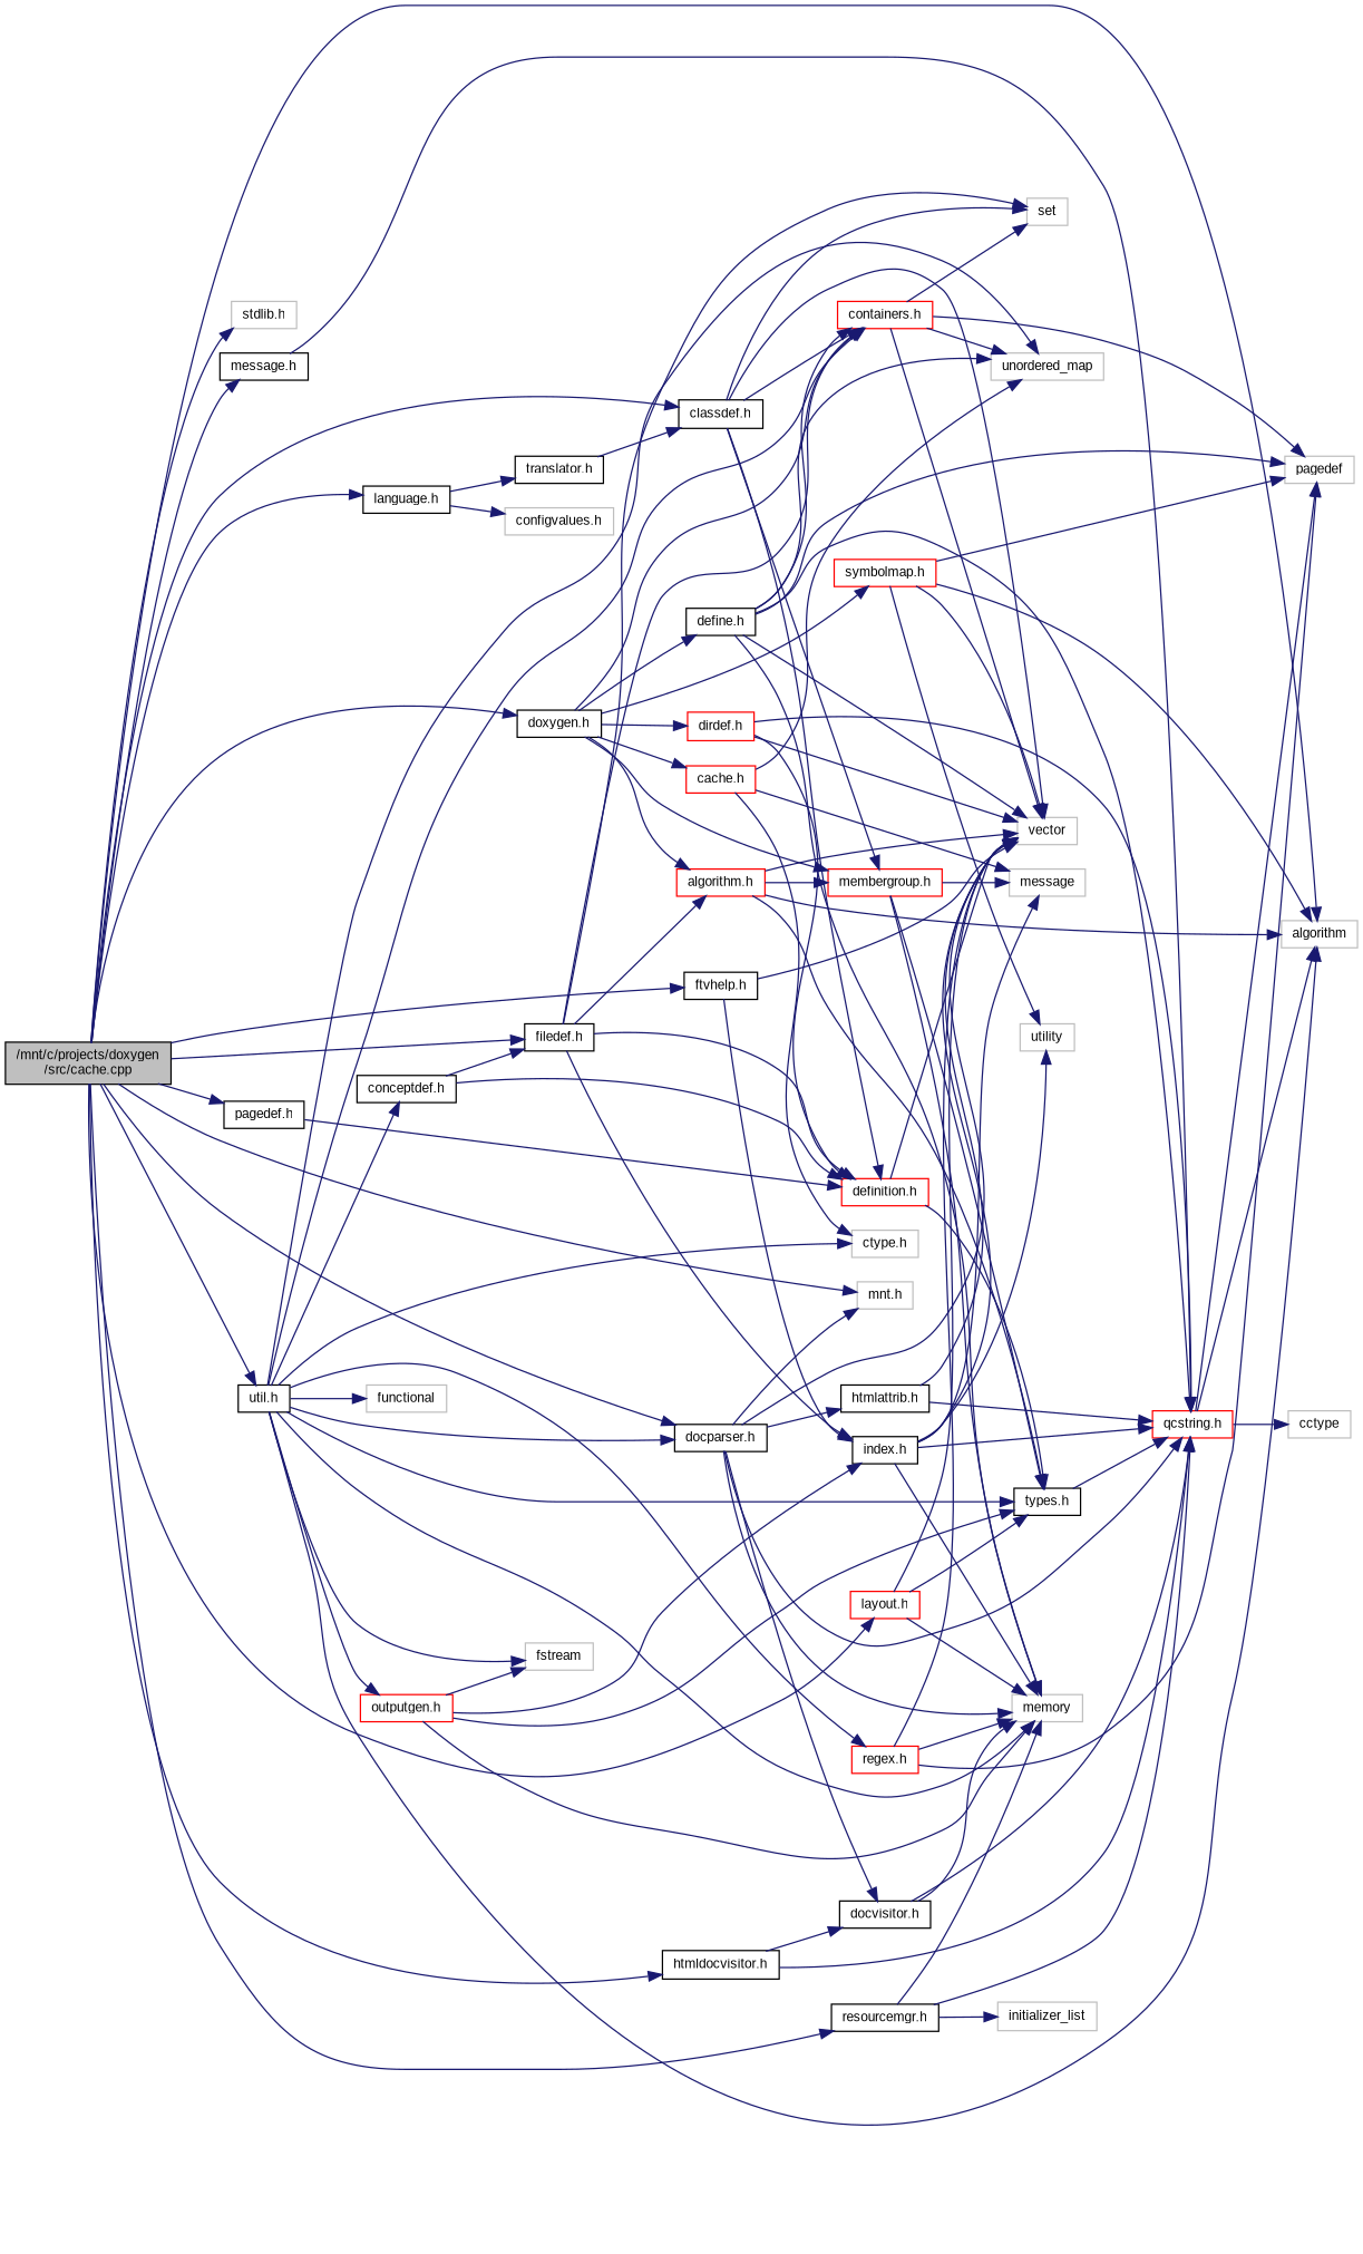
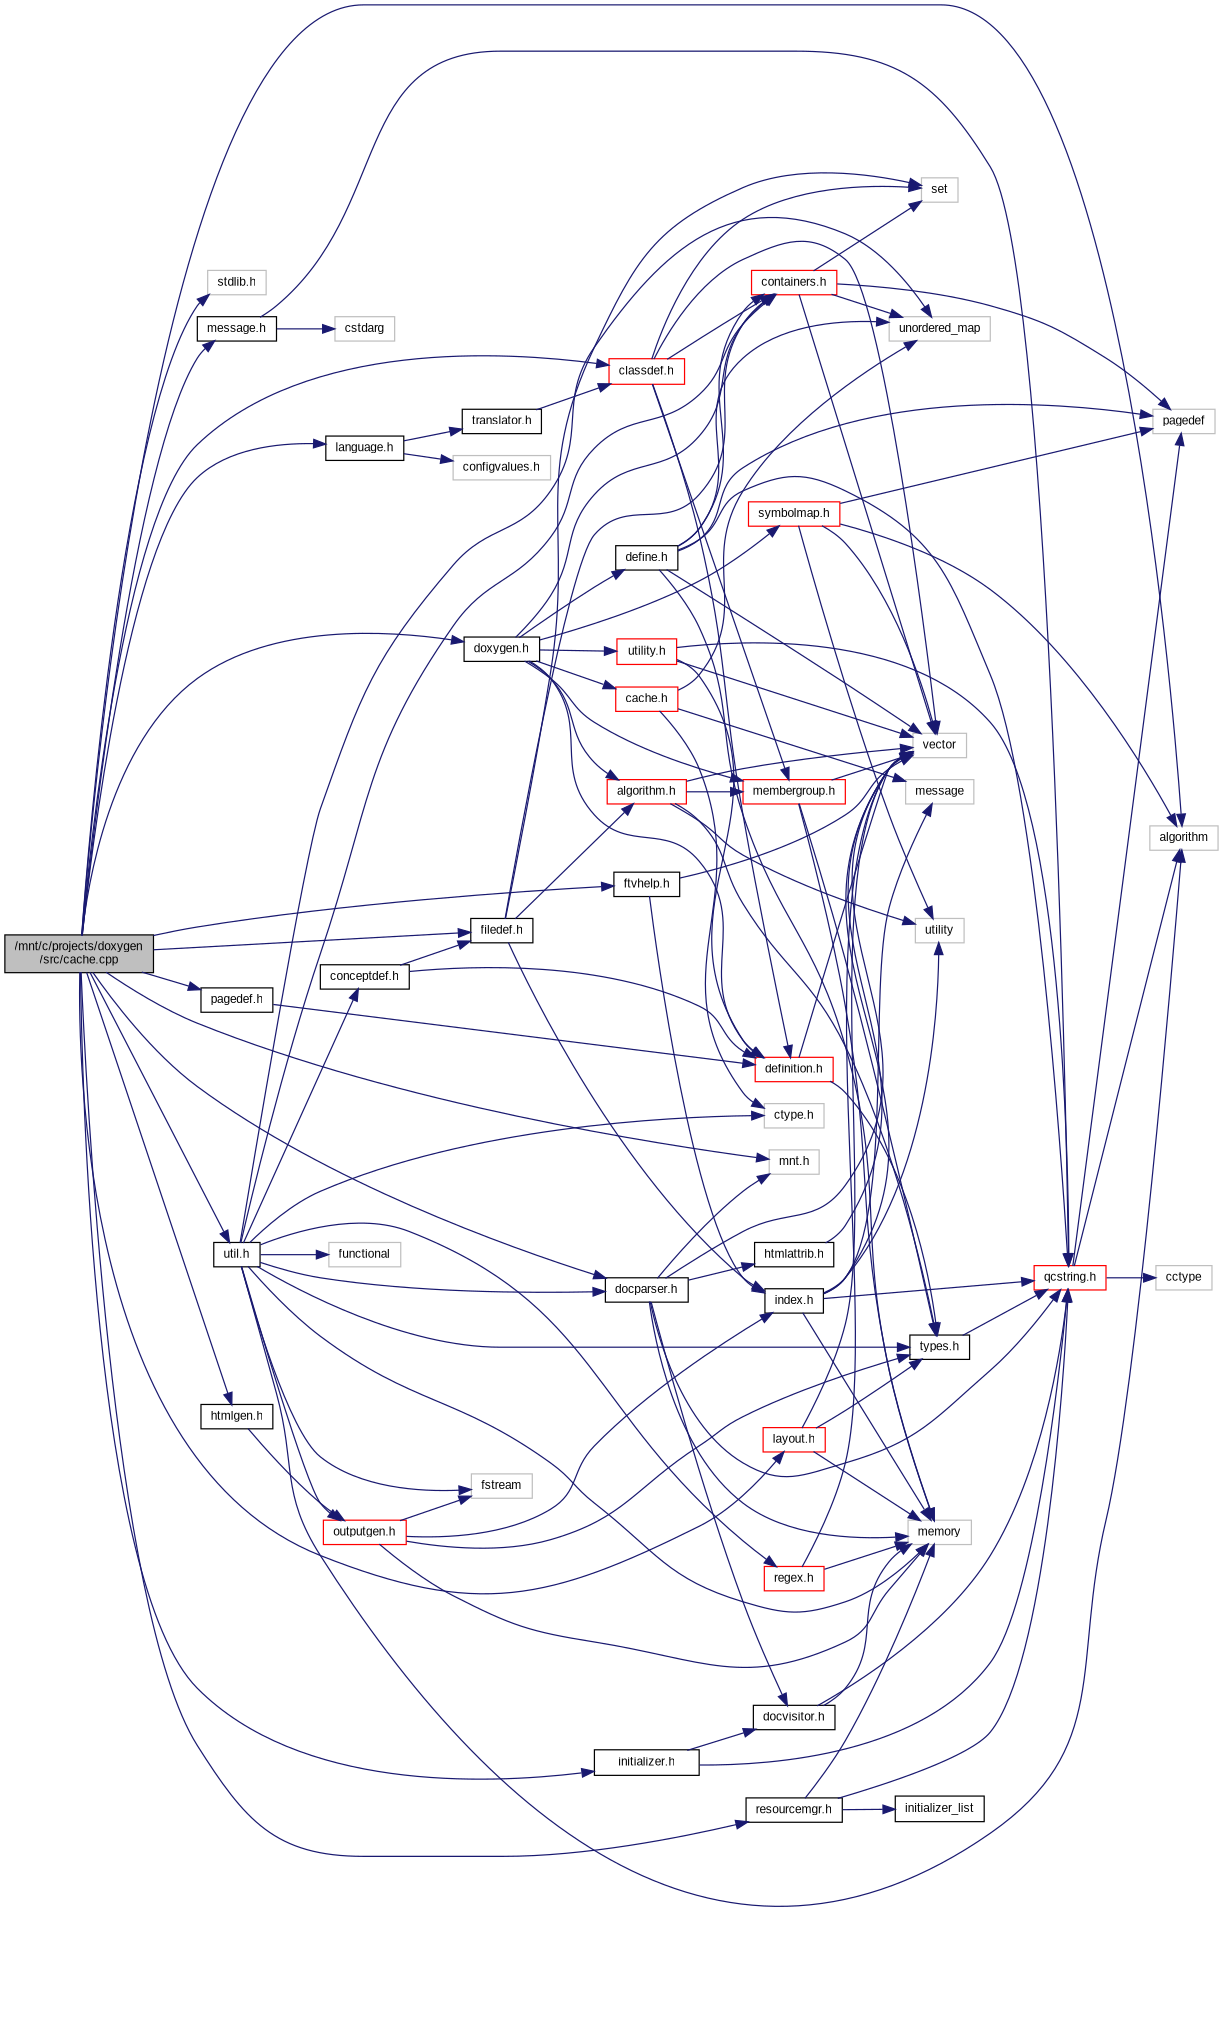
  digraph {
    fontname="Liberation Sans"
    rankdir=LR
    node [color=black fillcolor=white fontname="Liberation Sans" fontsize=10 shape=record style=filled]
    edge [color=midnightblue fontname="Liberation Sans" fontsize=10 labelfontname=Helvetica labelfontsize=10 style=solid]
    n1 [fillcolor=grey75 fontcolor=black height=0.2 label="/mnt/c/projects/doxygen\l/src/cache.cpp" width=0.4]
    n2 [color=grey75 height=0.2 label="mnt.h" width=0.4]
    n3 [color=grey75 height=0.2 label="stdlib.h" width=0.4]
    n4 [color=grey75 height=0.2 label=algorithm width=0.4]
    n5 [height=0.2 label="ftvhelp.h" width=0.4]
    n6 [height=0.2 label="message.h" width=0.4]
    n7 [height=0.2 label="doxygen.h" width=0.4]
    n8 [height=0.2 label="language.h" width=0.4]
-   n9 [height=0.2 label="classdef.h" width=0.4]
+   n9 [color=red height=0.2 label="classdef.h" width=0.4]
+   n10 [height=0.2 label="htmlgen.h" width=0.4]
    n11 [color=red height=0.2 label="layout.h" width=0.4]
    n12 [height=0.2 label="pagedef.h" width=0.4]
    n13 [height=0.2 label="docparser.h" width=0.4]
-   n14 [height=0.2 label="htmldocvisitor.h" width=0.4]
+   n14 [height=0.2 label="initializer.h" width=0.4]
    n15 [height=0.2 label="filedef.h" width=0.4]
    n16 [height=0.2 label="util.h" width=0.4]
    n17 [height=0.2 label="resourcemgr.h" width=0.4]
    n18 [color=grey75 height=0.2 label=vector width=0.4]
    n19 [height=0.2 label="index.h" width=0.4]
    n20 [color=red height=0.2 label="qcstring.h" width=0.4]
+   n21 [color=grey75 height=0.2 label=cstdarg width=0.4]
    n22 [color=red height=0.2 label="containers.h" width=0.4]
    n23 [color=red height=0.2 label="membergroup.h" width=0.4]
-   n24 [color=red height=0.2 label="dirdef.h" width=0.4]
+   n24 [color=red height=0.2 label="utility.h" width=0.4]
    n25 [color=red height=0.2 label="algorithm.h" width=0.4]
    n26 [height=0.2 label="define.h" width=0.4]
    n27 [color=red height=0.2 label="cache.h" width=0.4]
    n28 [color=red height=0.2 label="symbolmap.h" width=0.4]
    n29 [color=grey75 height=0.2 label="configvalues.h" width=0.4]
    n30 [height=0.2 label="translator.h" width=0.4]
    n31 [color=grey75 height=0.2 label=set width=0.4]
    n32 [color=red height=0.2 label="definition.h" width=0.4]
    n33 [color=red height=0.2 label="outputgen.h" width=0.4]
    n34 [color=grey75 height=0.2 label=memory width=0.4]
    n35 [height=0.2 label="types.h" width=0.4]
    n36 [height=0.2 label="docvisitor.h" width=0.4]
    n37 [height=0.2 label="htmlattrib.h" width=0.4]
    n38 [color=grey75 height=0.2 label=unordered_map width=0.4]
    n39 [color=grey75 height=0.2 label="ctype.h" width=0.4]
    n40 [color=grey75 height=0.2 label=fstream width=0.4]
    n41 [color=grey75 height=0.2 label=functional width=0.4]
    n42 [color=red height=0.2 label="regex.h" width=0.4]
    n43 [height=0.2 label="conceptdef.h" width=0.4]
-   n44 [color=grey75 height=0.2 label=initializer_list width=0.4]
+   n44 [height=0.2 label=initializer_list width=0.4]
    n45 [color=grey75 height=0.2 label=utility width=0.4]
    n46 [color=grey75 height=0.2 label=message width=0.4]
    n47 [color=grey75 height=0.2 label=pagedef width=0.4]
    n48 [color=grey75 height=0.2 label=cctype width=0.4]
    n1 -> n2
    n1 -> n3
    n1 -> n4
    n1 -> n5
    n1 -> n6
    n1 -> n7
    n1 -> n8
    n1 -> n9
+   n1 -> n10
    n1 -> n11
    n1 -> n12
    n1 -> n13
    n1 -> n14
    n1 -> n15
    n1 -> n16
    n1 -> n17
    n5 -> n18
    n5 -> n19
    n6 -> n20
+   n6 -> n21
    n7 -> n22
    n7 -> n23
    n7 -> n24
    n7 -> n25
    n7 -> n26
    n7 -> n27
    n7 -> n28
    n8 -> n29
    n8 -> n30
    n9 -> n18
    n9 -> n22
    n9 -> n23
    n9 -> n31
    n9 -> n32
+   n10 -> n33
    n11 -> n18
    n11 -> n34
    n11 -> n35
    n12 -> n32
    n13 -> n2
    n13 -> n18
    n13 -> n20
    n13 -> n34
    n13 -> n36
    n13 -> n37
    n14 -> n20
    n14 -> n36
    n15 -> n19
    n15 -> n22
    n15 -> n25
    n15 -> n31
-   n15 -> n32
+   n7 -> n32
    n16 -> n4
    n16 -> n13
    n16 -> n22
    n16 -> n33
    n16 -> n34
    n16 -> n35
    n16 -> n38
    n16 -> n39
    n16 -> n40
    n16 -> n41
    n16 -> n42
    n16 -> n43
    n17 -> n20
    n17 -> n34
    n17 -> n44
    n19 -> n18
    n19 -> n20
    n19 -> n34
    n19 -> n45
    n19 -> n46
    n20 -> n4
    n20 -> n47
    n20 -> n48
    n22 -> n18
    n22 -> n31
    n22 -> n38
    n22 -> n47
-   n23 -> n46
+   n23 -> n18
    n23 -> n34
    n23 -> n35
    n24 -> n18
    n24 -> n20
    n24 -> n32
-   n25 -> n4
+   n25 -> n45
    n25 -> n18
    n25 -> n23
    n25 -> n35
    n26 -> n18
    n26 -> n20
    n26 -> n22
    n26 -> n34
    n26 -> n38
    n26 -> n47
    n27 -> n38
    n27 -> n39
    n27 -> n46
    n28 -> n4
    n28 -> n18
    n28 -> n45
    n28 -> n47
    n30 -> n9
    n32 -> n18
    n32 -> n35
    n33 -> n19
    n33 -> n34
    n33 -> n35
    n33 -> n40
    n35 -> n20
    n36 -> n20
    n36 -> n34
    n37 -> n18
-   n37 -> n20
    n42 -> n18
    n42 -> n34
-   n42 -> n47
    n43 -> n15
    n43 -> n32
  }
